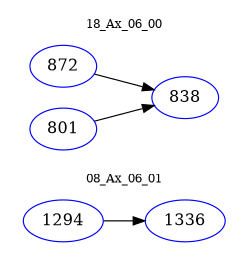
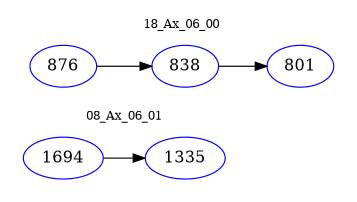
  digraph {
    rankdir=LR
    node [color=blue]
    edge [color=black]
-   n1 [label=1294]
-   n2 [label=1336]
-   n3 [label=872]
+   n1 [label=1694]
+   n2 [label=1335]
+   n3 [label=876]
    n4 [label=838]
    n5 [label=801]
    subgraph cluster_1 {
      color=white
      fontsize=10
      label="08_Ax_06_01"
      n1
      n2
    }
    subgraph cluster_2 {
      color=white
      fontsize=10
      label="18_Ax_06_00"
      n3
      n4
      n5
    }
    n1 -> n2
    n3 -> n4
-   n5 -> n4
+   n4 -> n5
  }
